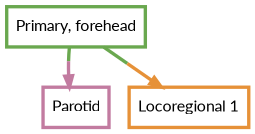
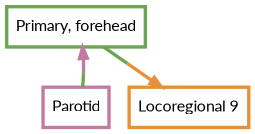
  digraph {
    node [fillcolor=white fontname=Lato penwidth=3.0 shape=box]
    edge [penwidth=3]
    "Primary, forehead" [color="#6aa84fff"]
    Parotid [color="#c27ba0ff"]
-   "Locoregional 1" [color="#e69138ff"]
-   "Primary, forehead" -> Parotid [color="#6aa84fff;0.5:#c27ba0ff"]
+   "Locoregional 1" [color="#e69138ff" label="Locoregional 9"]
+   Parotid -> "Primary, forehead" [color="#6aa84fff;0.5:#c27ba0ff"]
    "Primary, forehead" -> "Locoregional 1" [color="#6aa84fff;0.5:#e69138ff"]
  }
